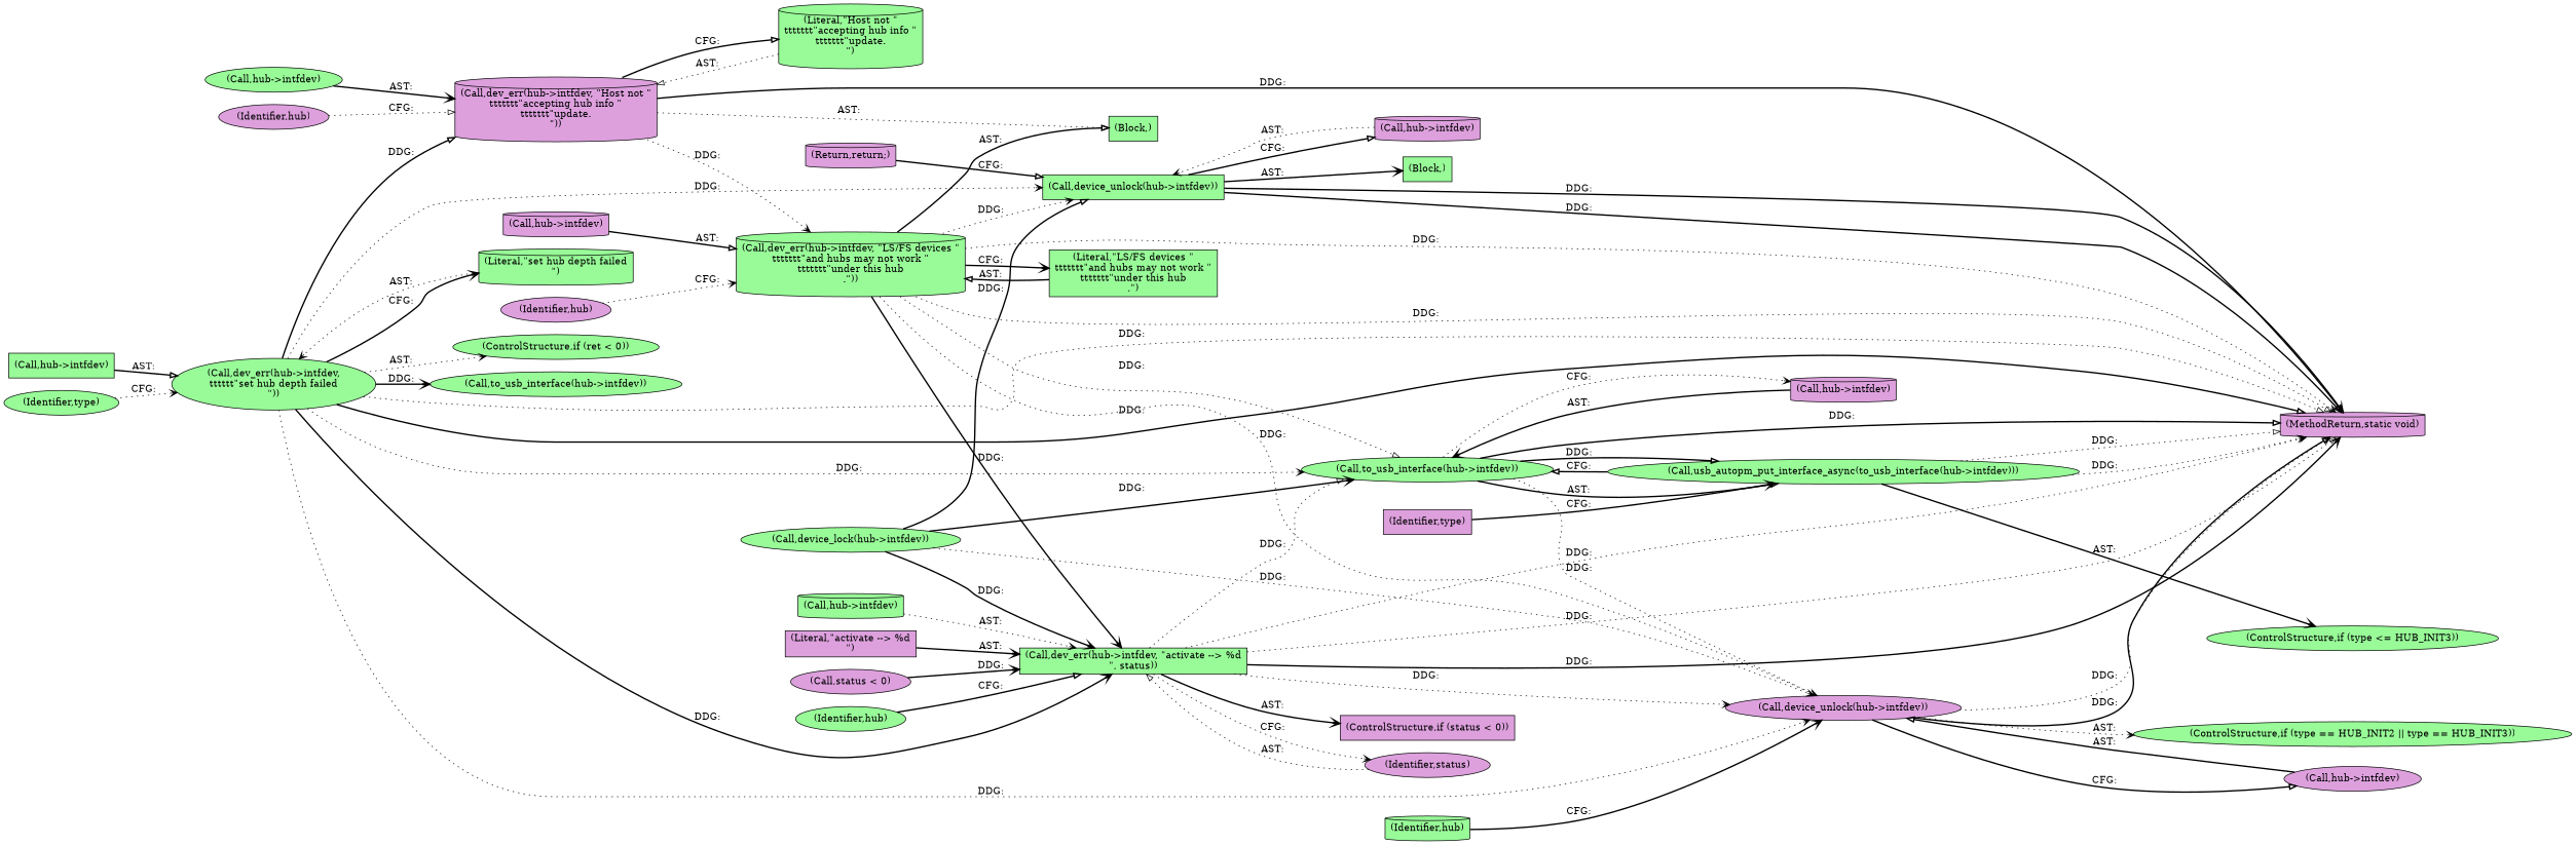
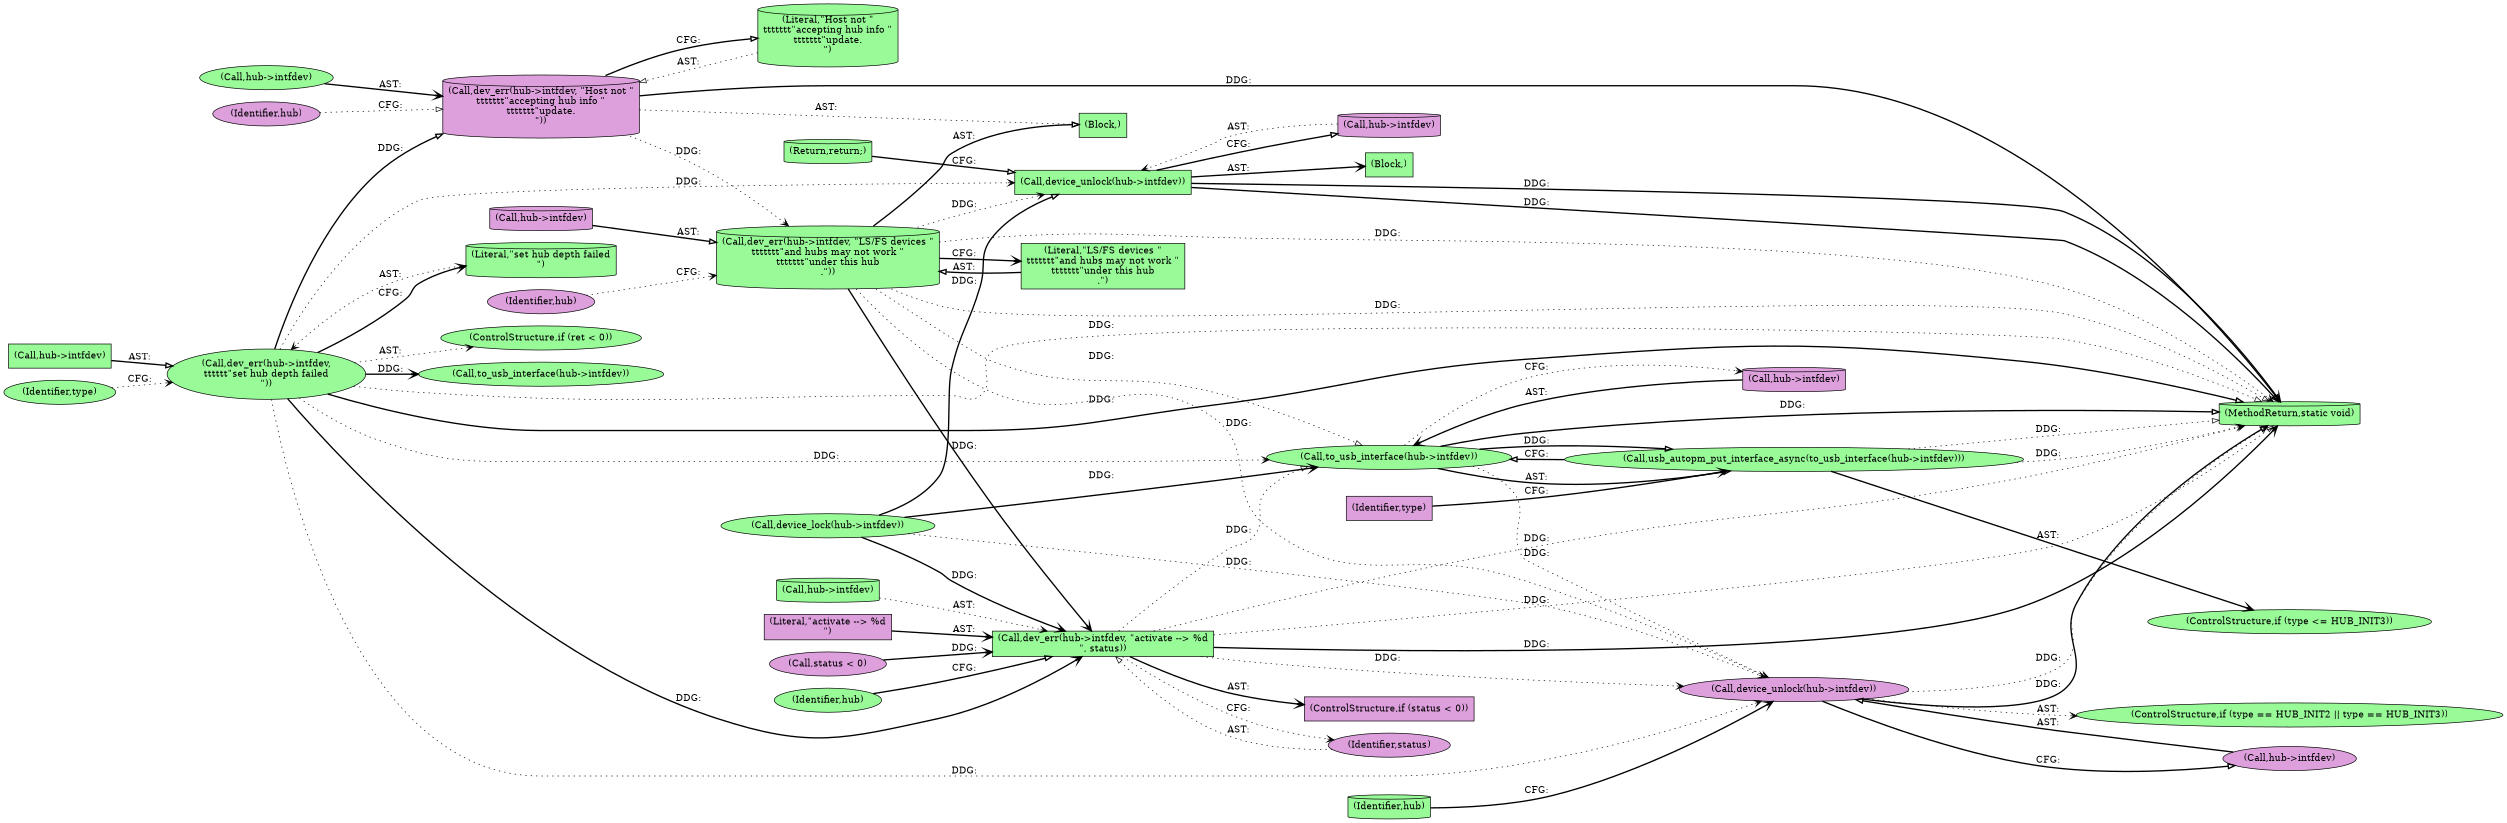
  digraph {
    rankdir=LR
    node [fillcolor=palegreen shape=ellipse style=filled]
    edge [arrowhead=vee style=bold]
    n1 [label="(Call,dev_err(hub->intfdev, \"LS/FS devices \"\n\t\t\t\t\t\t\t\"and hubs may not work \"\n\t\t\t\t\t\t\t\"under this hub\n.\"))" shape=cylinder]
    n2 [label="(Call,device_unlock(hub->intfdev))" shape=box]
    n3 [label="(Call,dev_err(hub->intfdev, \"activate --> %d\n\", status))" shape=box]
    n4 [label="(Call,to_usb_interface(hub->intfdev))"]
    n5 [fillcolor=plum label="(Call,device_unlock(hub->intfdev))"]
    n6 [label="(Block,)" shape=box]
-   n7 [fillcolor=plum label="(MethodReturn,static void)" shape=cylinder]
+   n7 [label="(MethodReturn,static void)" shape=cylinder]
    n8 [label="(Literal,\"LS/FS devices \"\n\t\t\t\t\t\t\t\"and hubs may not work \"\n\t\t\t\t\t\t\t\"under this hub\n.\")" shape=box]
    n9 [fillcolor=plum label="(Call,hub->intfdev)" shape=cylinder]
    n10 [label="(Block,)" shape=box]
    n11 [fillcolor=plum label="(Identifier,status)"]
    n12 [fillcolor=plum label="(ControlStructure,if (status < 0))" shape=box]
    n13 [label="(Call,usb_autopm_put_interface_async(to_usb_interface(hub->intfdev)))"]
    n14 [fillcolor=plum label="(Call,hub->intfdev)" shape=cylinder]
    n15 [label="(ControlStructure,if (type == HUB_INIT2 || type == HUB_INIT3))"]
    n16 [fillcolor=plum label="(Call,hub->intfdev)"]
    n17 [fillcolor=plum label="(Call,dev_err(hub->intfdev, \"Host not \"\n\t\t\t\t\t\t\t\"accepting hub info \"\n\t\t\t\t\t\t\t\"update.\n\"))" shape=cylinder]
    n18 [label="(Literal,\"Host not \"\n\t\t\t\t\t\t\t\"accepting hub info \"\n\t\t\t\t\t\t\t\"update.\n\")" shape=cylinder]
    n19 [label="(Call,dev_err(hub->intfdev,\n\t\t\t\t\t\t\"set hub depth failed\n\"))"]
    n20 [label="(Literal,\"set hub depth failed\n\")" shape=cylinder]
    n21 [label="(ControlStructure,if (ret < 0))"]
    n22 [label="(Call,to_usb_interface(hub->intfdev))"]
    n23 [label="(ControlStructure,if (type <= HUB_INIT3))"]
    n24 [fillcolor=plum label="(Call,hub->intfdev)" shape=cylinder]
    n25 [label="(Call,hub->intfdev)" shape=cylinder]
    n26 [fillcolor=plum label="(Identifier,type)" shape=box]
    n27 [label="(Call,hub->intfdev)" shape=box]
-   n28 [fillcolor=plum label="(Return,return;)" shape=cylinder]
+   n28 [label="(Return,return;)" shape=cylinder]
    n29 [label="(Call,device_lock(hub->intfdev))"]
    n30 [fillcolor=plum label="(Literal,\"activate --> %d\n\")" shape=box]
    n31 [fillcolor=plum label="(Call,status < 0)"]
    n32 [fillcolor=plum label="(Identifier,hub)"]
    n33 [label="(Call,hub->intfdev)"]
    n34 [label="(Identifier,type)"]
    n35 [fillcolor=plum label="(Identifier,hub)"]
    n36 [label="(Identifier,hub)" shape=cylinder]
    n37 [label="(Identifier,hub)"]
    n1 -> n2 [label="DDG: " style=dotted]
    n1 -> n3 [label="DDG: "]
    n1 -> n4 [arrowhead=onormal label="DDG: " style=dotted]
    n1 -> n5 [label="DDG: " style=dotted]
    n1 -> n6 [arrowhead=onormal label="AST: "]
    n1 -> n7 [label="DDG: " style=dotted]
    n1 -> n7 [arrowhead=onormal label="DDG: " style=dotted]
    n1 -> n8 [label="CFG: "]
    n2 -> n7 [label="DDG: "]
    n2 -> n7 [arrowhead=onormal label="DDG: "]
    n2 -> n9 [arrowhead=onormal label="CFG: "]
    n2 -> n10 [label="AST: "]
    n3 -> n4 [arrowhead=onormal label="DDG: " style=dotted]
    n3 -> n5 [label="DDG: " style=dotted]
    n3 -> n7 [arrowhead=onormal label="DDG: " style=dotted]
    n3 -> n7 [label="DDG: "]
    n3 -> n7 [label="DDG: " style=dotted]
    n3 -> n11 [label="CFG: " style=dotted]
    n3 -> n12 [label="AST: "]
    n4 -> n5 [arrowhead=onormal label="DDG: " style=dotted]
    n4 -> n7 [arrowhead=onormal label="DDG: "]
    n4 -> n13 [arrowhead=onormal label="AST: "]
    n4 -> n13 [arrowhead=onormal label="DDG: "]
    n4 -> n14 [label="CFG: " style=dotted]
    n5 -> n7 [label="DDG: " style=dotted]
    n5 -> n7 [arrowhead=onormal label="DDG: "]
    n5 -> n15 [label="AST: " style=dotted]
    n5 -> n16 [arrowhead=onormal label="CFG: "]
    n8 -> n1 [arrowhead=onormal label="AST: "]
    n9 -> n2 [label="AST: " style=dotted]
    n11 -> n3 [arrowhead=onormal label="AST: " style=dotted]
    n13 -> n4 [arrowhead=onormal label="CFG: "]
    n13 -> n7 [label="DDG: " style=dotted]
    n13 -> n7 [arrowhead=onormal label="DDG: " style=dotted]
    n13 -> n23 [label="AST: "]
    n14 -> n4 [label="AST: "]
    n16 -> n5 [arrowhead=onormal label="AST: "]
    n17 -> n1 [label="DDG: " style=dotted]
    n17 -> n6 [arrowhead=onormal label="AST: " style=dotted]
    n17 -> n7 [arrowhead=onormal label="DDG: "]
    n17 -> n18 [arrowhead=onormal label="CFG: "]
    n18 -> n17 [arrowhead=onormal label="AST: " style=dotted]
    n19 -> n2 [label="DDG: " style=dotted]
    n19 -> n3 [label="DDG: "]
    n19 -> n4 [label="DDG: " style=dotted]
    n19 -> n5 [label="DDG: " style=dotted]
    n19 -> n7 [arrowhead=onormal label="DDG: " style=dotted]
    n19 -> n7 [arrowhead=onormal label="DDG: "]
    n19 -> n17 [arrowhead=onormal label="DDG: "]
    n19 -> n20 [label="CFG: "]
    n19 -> n21 [label="AST: " style=dotted]
    n19 -> n22 [label="DDG: "]
    n20 -> n19 [label="AST: " style=dotted]
    n24 -> n1 [arrowhead=onormal label="AST: "]
    n25 -> n3 [label="AST: " style=dotted]
    n26 -> n13 [label="CFG: "]
    n27 -> n19 [arrowhead=onormal label="AST: "]
    n28 -> n2 [arrowhead=onormal label="CFG: "]
    n29 -> n2 [arrowhead=onormal label="DDG: "]
    n29 -> n3 [label="DDG: "]
    n29 -> n4 [label="DDG: "]
    n29 -> n5 [label="DDG: " style=dotted]
    n30 -> n3 [label="AST: "]
    n31 -> n3 [label="DDG: "]
    n32 -> n1 [label="CFG: " style=dotted]
    n33 -> n17 [label="AST: "]
    n34 -> n19 [label="CFG: " style=dotted]
    n35 -> n17 [arrowhead=onormal label="CFG: " style=dotted]
    n36 -> n5 [label="CFG: "]
    n37 -> n3 [arrowhead=onormal label="CFG: "]
  }
